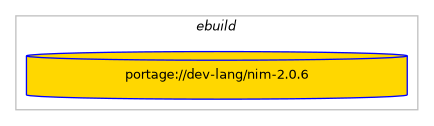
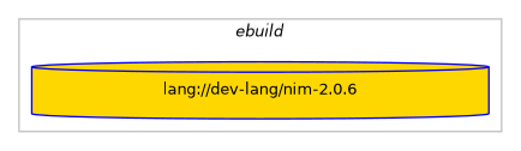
  digraph {
    compound=true
    concentrate=true
    fontname=Helvetica
    fontsize=10
    newrank=true
    rankdir=LR
    ranksep=1.5
-   n1 [color=blue fontname=Helvetica fontsize=10 label="portage://dev-lang/nim-2.0.6" width=4 style=filled fillcolor=gold shape=cylinder]
+   n1 [color=blue fontname=Helvetica fontsize=10 label="lang://dev-lang/nim-2.0.6" width=4 style=filled fillcolor=gold shape=cylinder]
    subgraph cluster_1 {
      color=gray
      label=<<i>ebuild</i>>
      n1
    }
    subgraph cluster_2 {
      color=gray
      label=<<i>dependencies</i>>
      subgraph cluster_3 {
        color=gray
        fillcolor="#eeeeee"
        label=<<i>compile</i>>
        style=filled
      }
      subgraph cluster_4 {
        color=gray
        fillcolor="#eeeeee"
        label=<<i>compile and run</i>>
        style=filled
      }
      subgraph cluster_5 {
        color=gray
        fillcolor="#eeeeee"
        label=<<i>run</i>>
        style=filled
      }
    }
    subgraph cluster_6 {
      color=gray
      label=<<i>candidates</i>>
      rank=same
    }
  }
